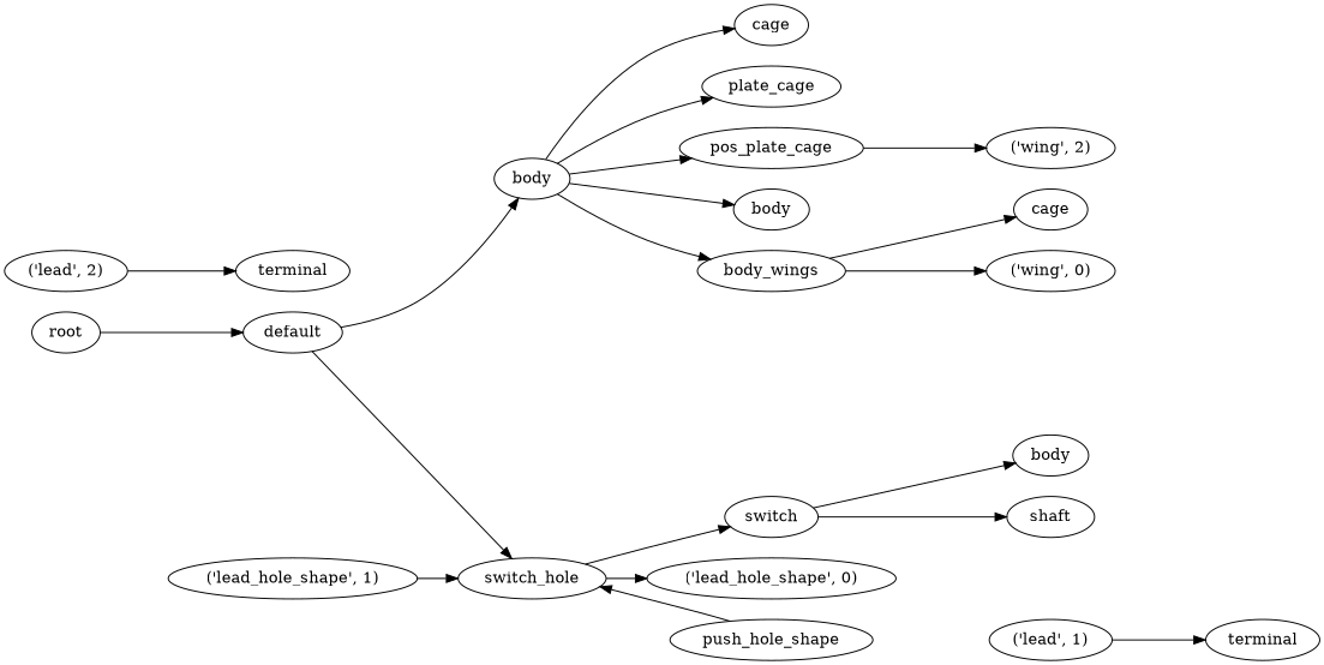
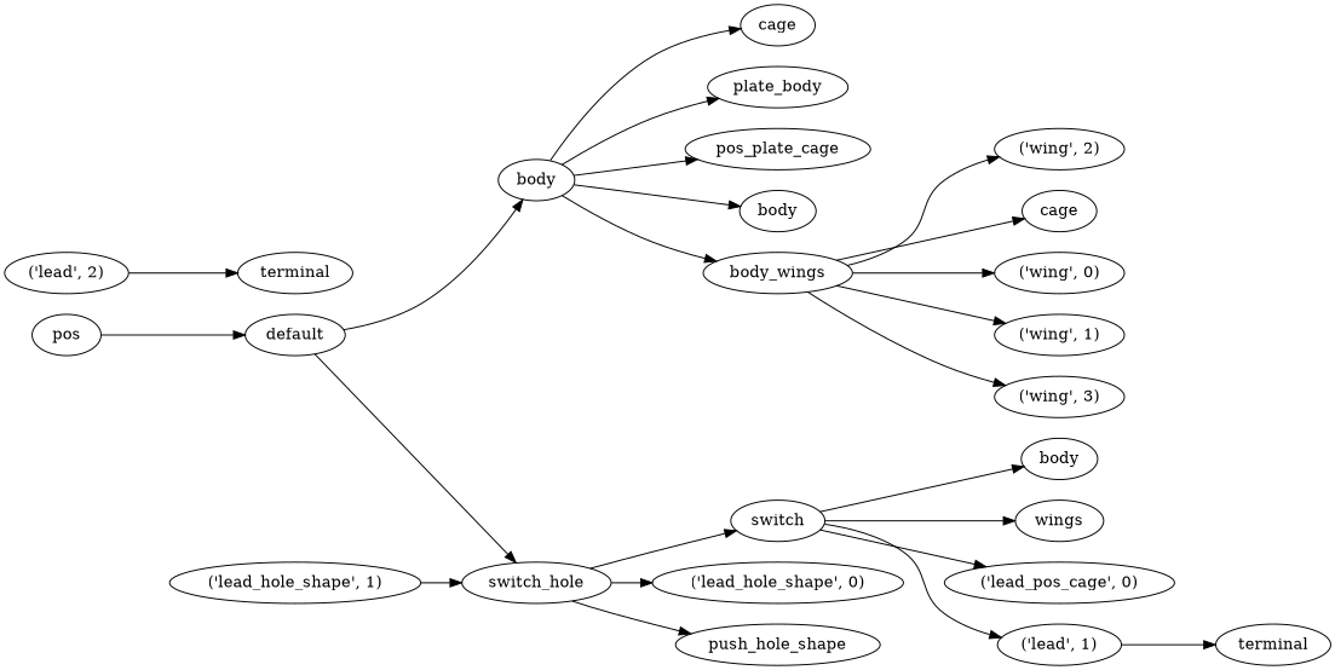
  digraph {
    fontname="DejaVu Serif"
    rankdir=LR
    node [fontname="DejaVu Serif"]
    edge [fontname="DejaVu Serif"]
-   n1 [label=root]
+   n1 [label=pos]
    n2 [label=default]
    n3 [label=body]
    n4 [label=switch_hole]
    n5 [label=cage]
-   n6 [label=plate_cage]
+   n6 [label=plate_body]
    n7 [label=pos_plate_cage]
    n8 [label=body]
    n9 [label=body_wings]
    n10 [label=switch]
    n11 [label="\('lead_hole_shape',\ 0\)"]
    n12 [label=push_hole_shape]
    n13 [label=cage]
    n14 [label="\('wing',\ 0\)"]
+   n15 [label="\('wing',\ 1\)"]
    n16 [label="\('wing',\ 2\)"]
+   n17 [label="\('wing',\ 3\)"]
    n18 [label=body]
-   n19 [label=shaft]
+   n19 [label=wings]
+   n20 [label="\('lead_pos_cage',\ 0\)"]
    n21 [label="\('lead',\ 1\)"]
    n22 [label="\('lead_hole_shape',\ 1\)"]
    n23 [label=terminal]
    n24 [label="\('lead',\ 2\)"]
    n25 [label=terminal]
    n1 -> n2
    n2 -> n3
    n2 -> n4
    n3 -> n5
    n3 -> n6
    n3 -> n7
    n3 -> n8
    n3 -> n9
    n4 -> n10
    n4 -> n11
-   n12 -> n4
+   n4 -> n12
    n9 -> n13
    n9 -> n14
-   n7 -> n16
+   n9 -> n15
+   n9 -> n16
+   n9 -> n17
    n10 -> n18
    n10 -> n19
+   n10 -> n20
+   n10 -> n21
    n21 -> n23
    n22 -> n4
    n24 -> n25
  }
